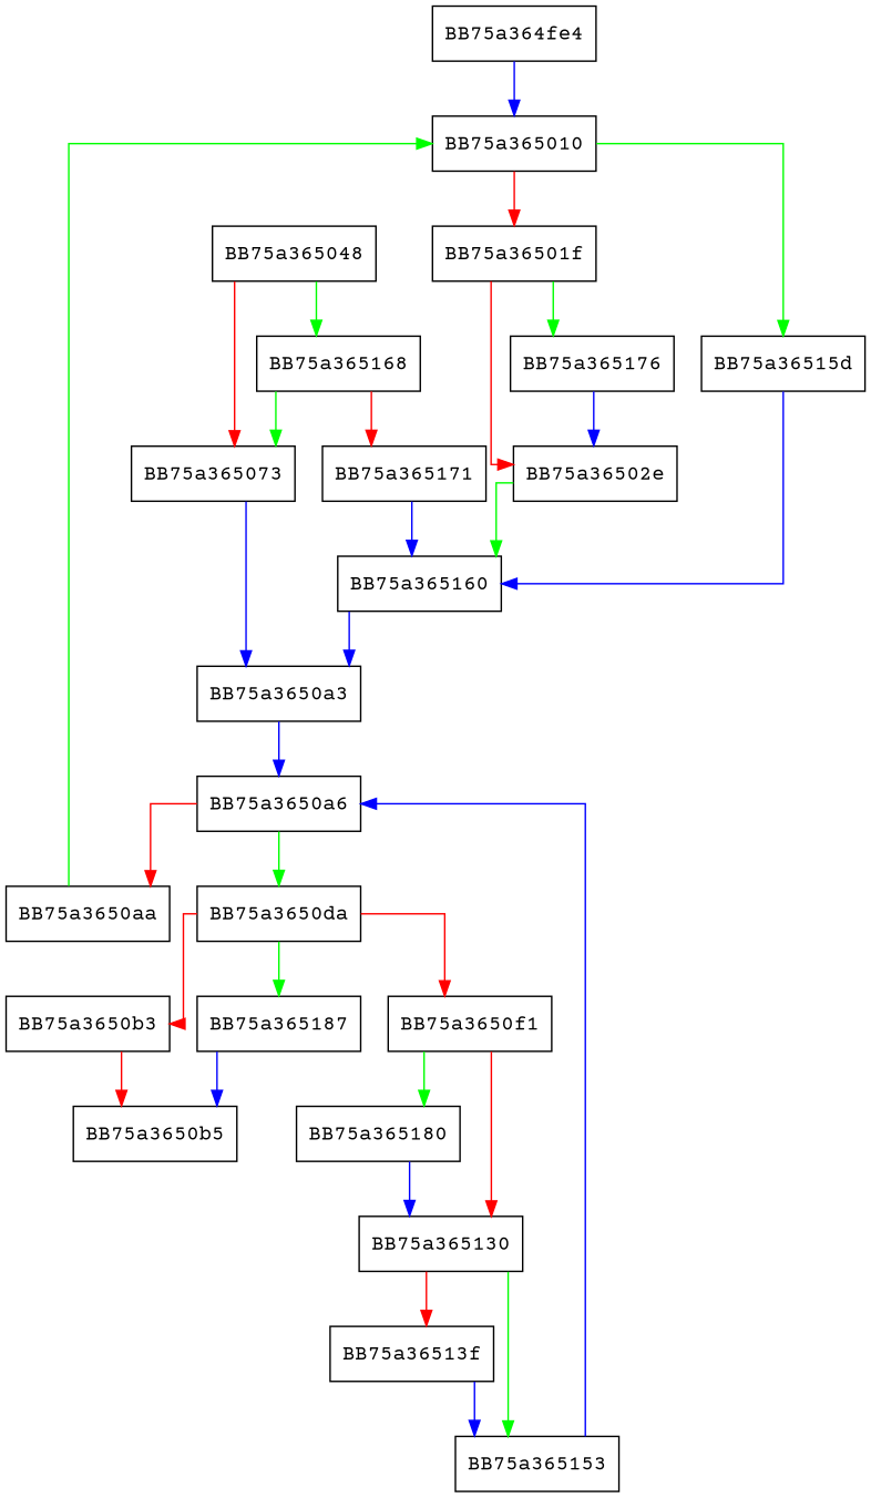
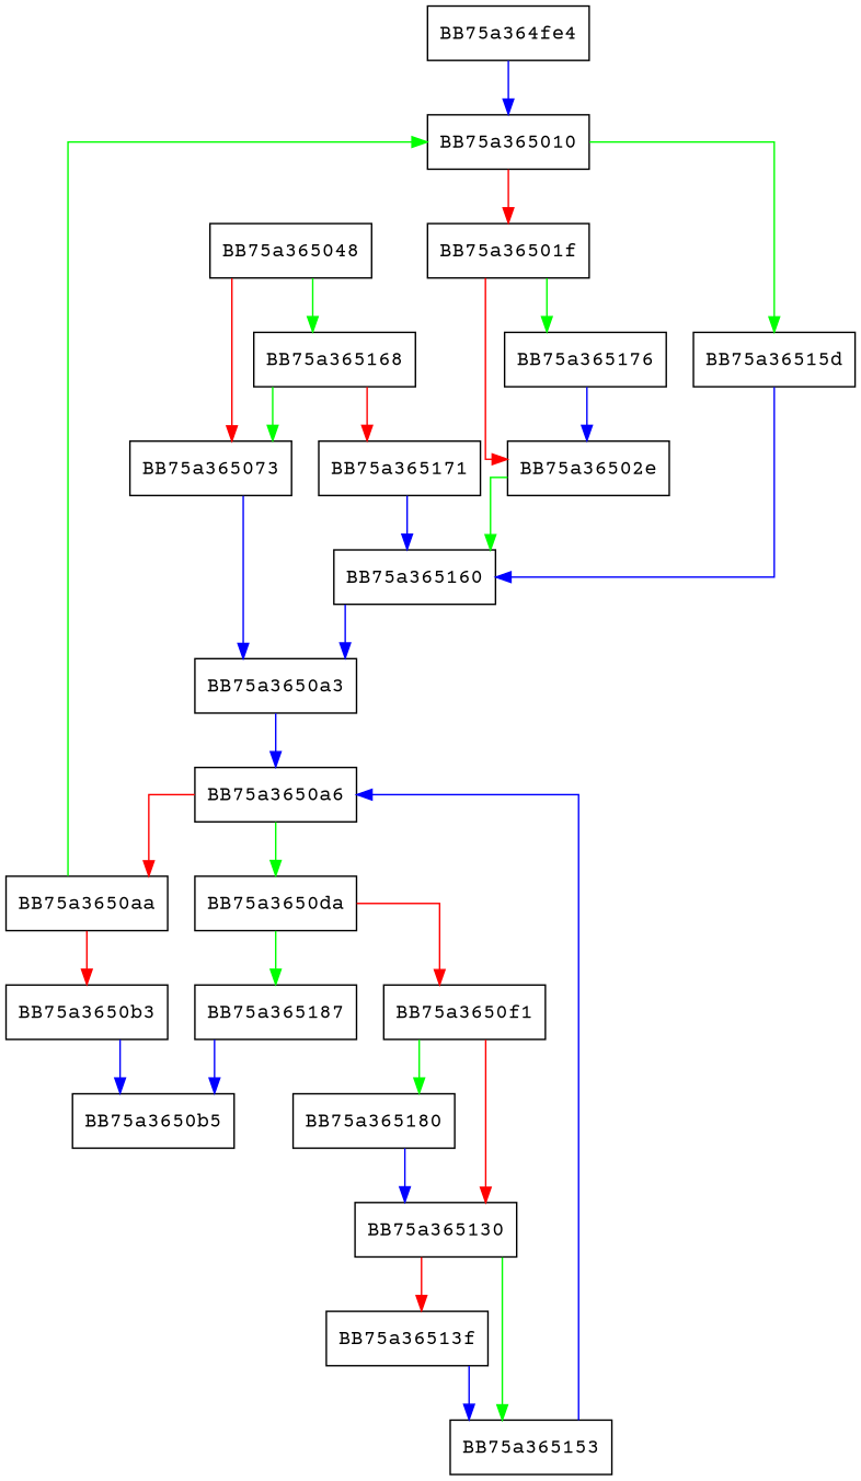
  digraph {
    fontname="Courier Prime"
    splines=ortho
    node [fontname="Courier Prime" shape=box]
    edge [color=blue fontname="Courier Prime"]
    BB75a364fe4
    BB75a365010
    BB75a36515d
    BB75a36501f
    BB75a365160
    BB75a365176
    BB75a36502e
    BB75a3650a3
    BB75a3650a6
    BB75a365048
    BB75a365168
    BB75a365073
    BB75a365171
    BB75a3650da
    BB75a3650aa
    BB75a365187
    BB75a3650f1
    BB75a3650b3
    BB75a3650b5
    BB75a365180
    BB75a365130
    BB75a365153
    BB75a36513f
    BB75a364fe4 -> BB75a365010
    BB75a365010 -> BB75a36515d [color=green]
    BB75a365010 -> BB75a36501f [color=red]
    BB75a36515d -> BB75a365160
    BB75a36501f -> BB75a365176 [color=green]
    BB75a36501f -> BB75a36502e [color=red]
    BB75a365160 -> BB75a3650a3
    BB75a365176 -> BB75a36502e
    BB75a36502e -> BB75a365160 [color=green]
    BB75a3650a3 -> BB75a3650a6
    BB75a3650a6 -> BB75a3650da [color=green]
    BB75a3650a6 -> BB75a3650aa [color=red]
    BB75a365048 -> BB75a365168 [color=green]
    BB75a365048 -> BB75a365073 [color=red]
    BB75a365168 -> BB75a365073 [color=green]
    BB75a365168 -> BB75a365171 [color=red]
    BB75a365073 -> BB75a3650a3
    BB75a365171 -> BB75a365160
    BB75a3650da -> BB75a365187 [color=green]
    BB75a3650da -> BB75a3650f1 [color=red]
    BB75a3650aa -> BB75a365010 [color=green]
-   BB75a3650da -> BB75a3650b3 [color=red]
+   BB75a3650aa -> BB75a3650b3 [color=red]
    BB75a365187 -> BB75a3650b5
    BB75a3650f1 -> BB75a365180 [color=green]
    BB75a3650f1 -> BB75a365130 [color=red]
-   BB75a3650b3 -> BB75a3650b5 [color=red]
+   BB75a3650b3 -> BB75a3650b5
    BB75a365180 -> BB75a365130
    BB75a365130 -> BB75a365153 [color=green]
    BB75a365130 -> BB75a36513f [color=red]
    BB75a365153 -> BB75a3650a6
    BB75a36513f -> BB75a365153
  }
